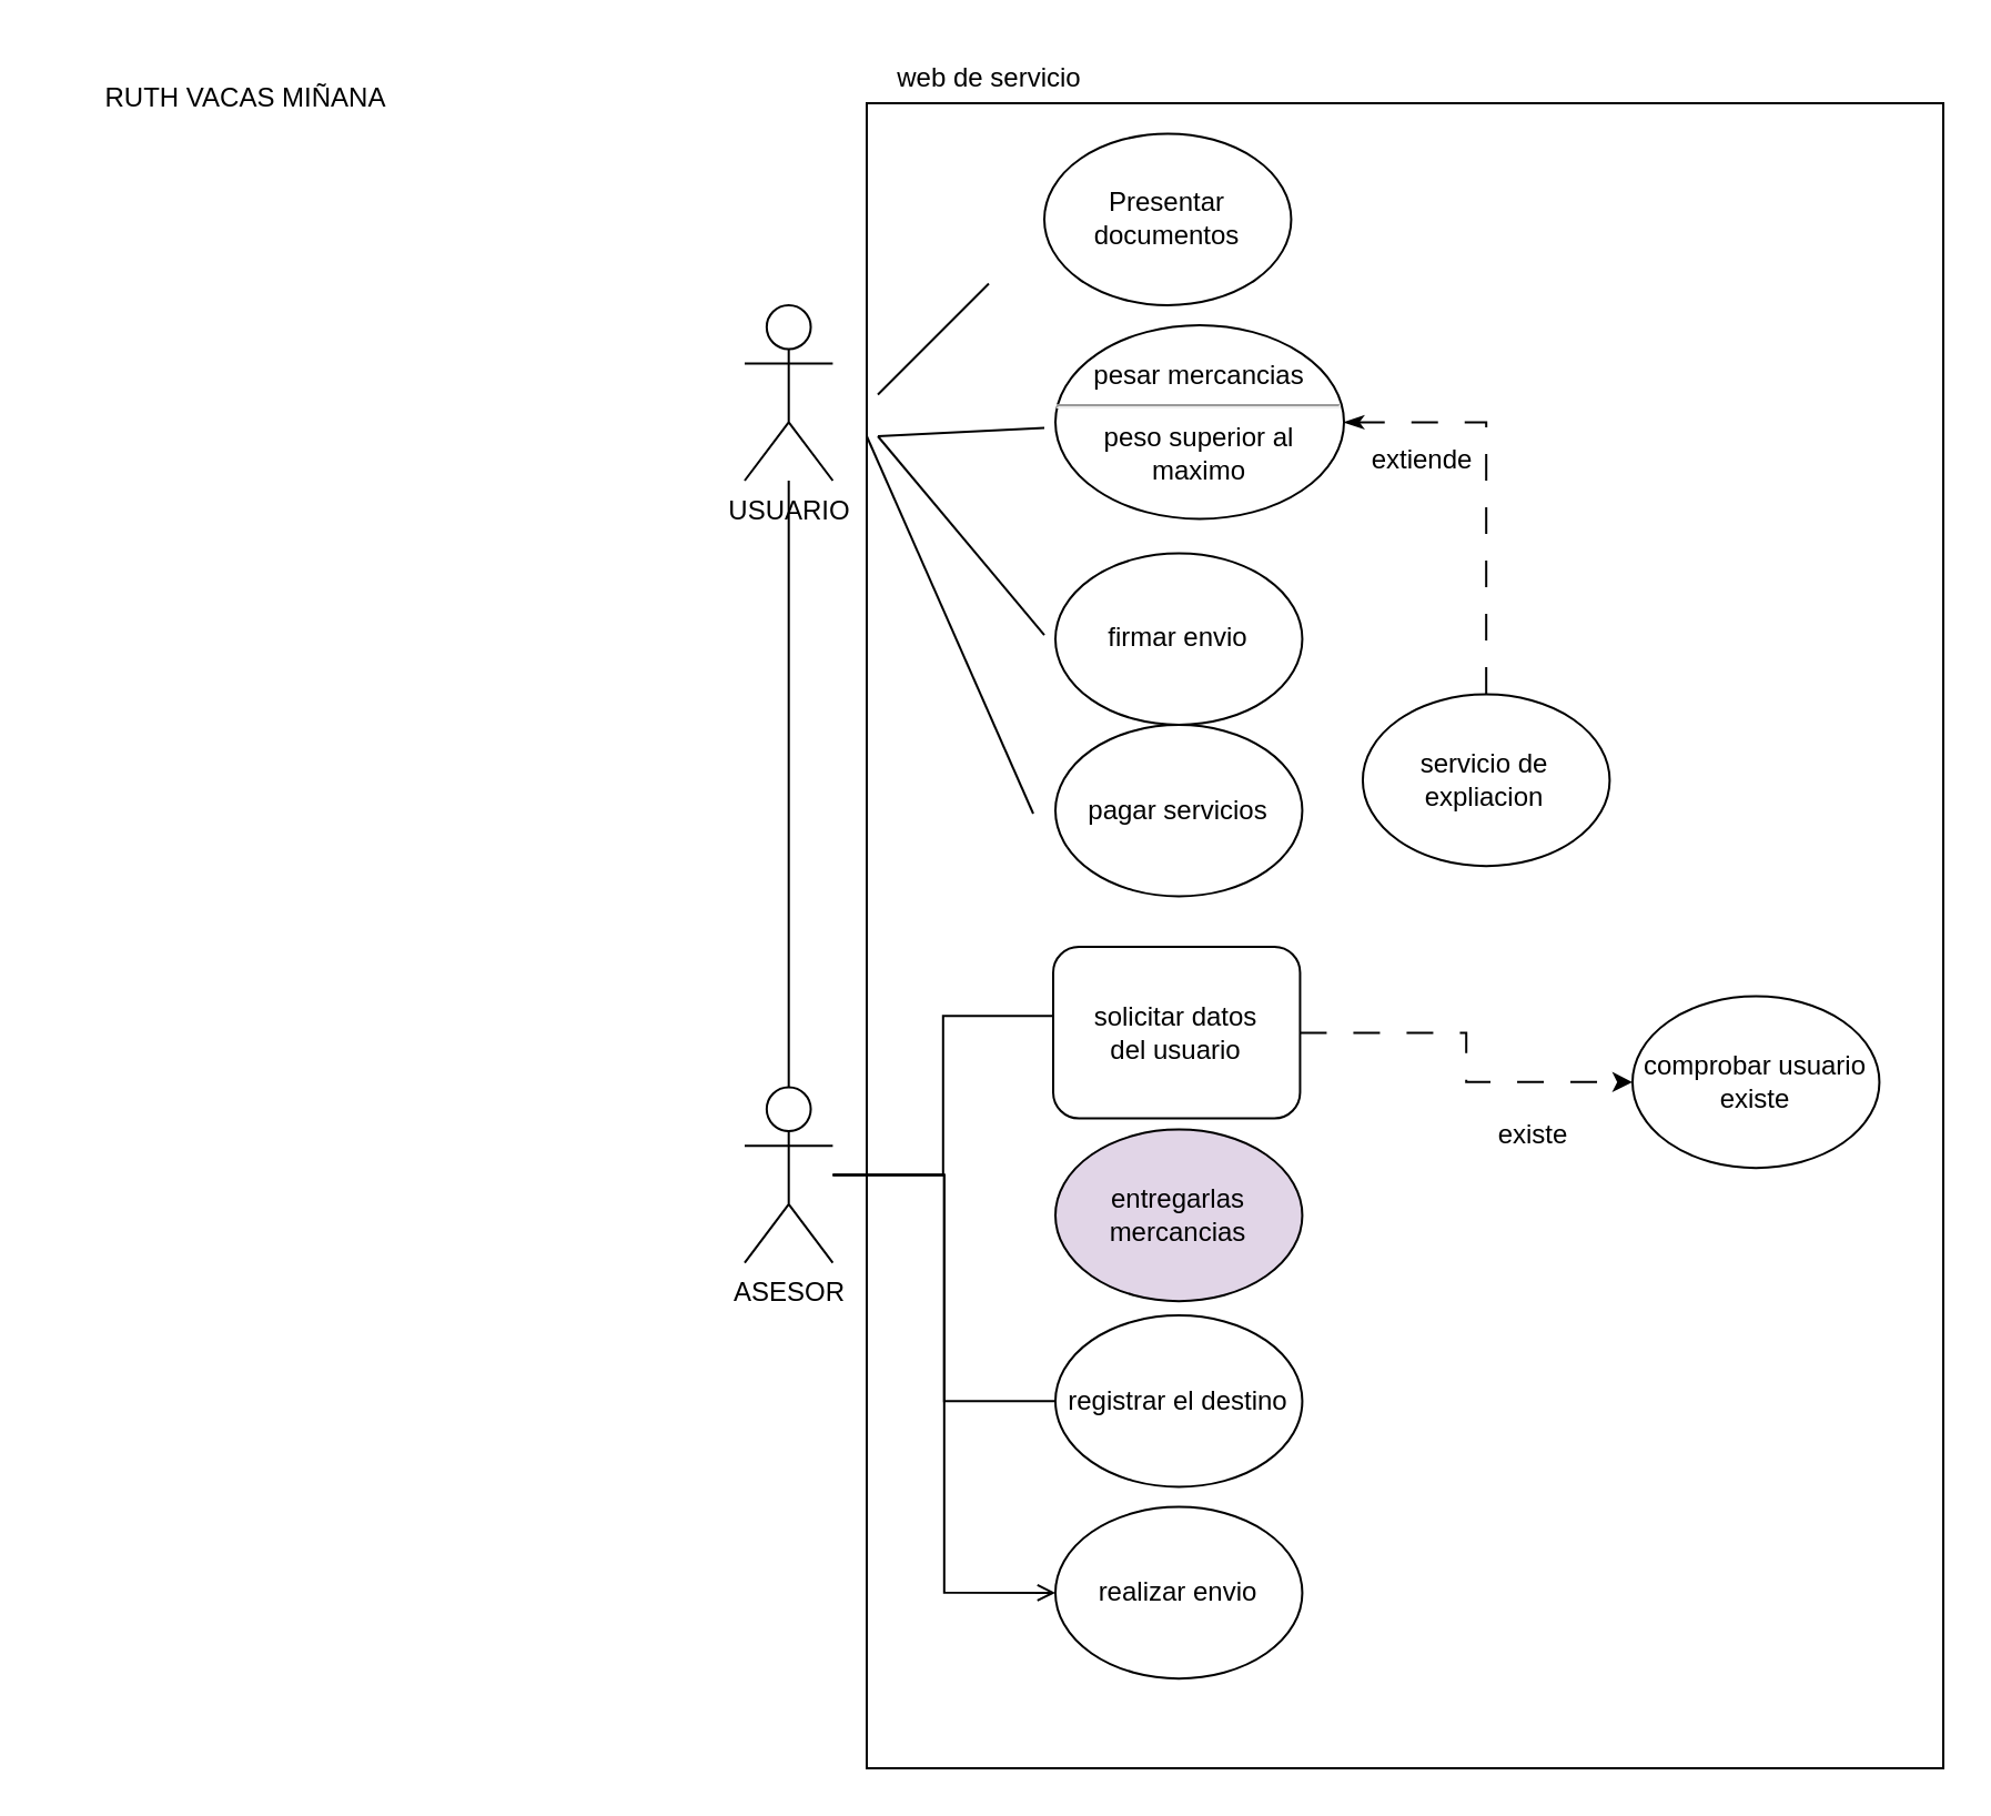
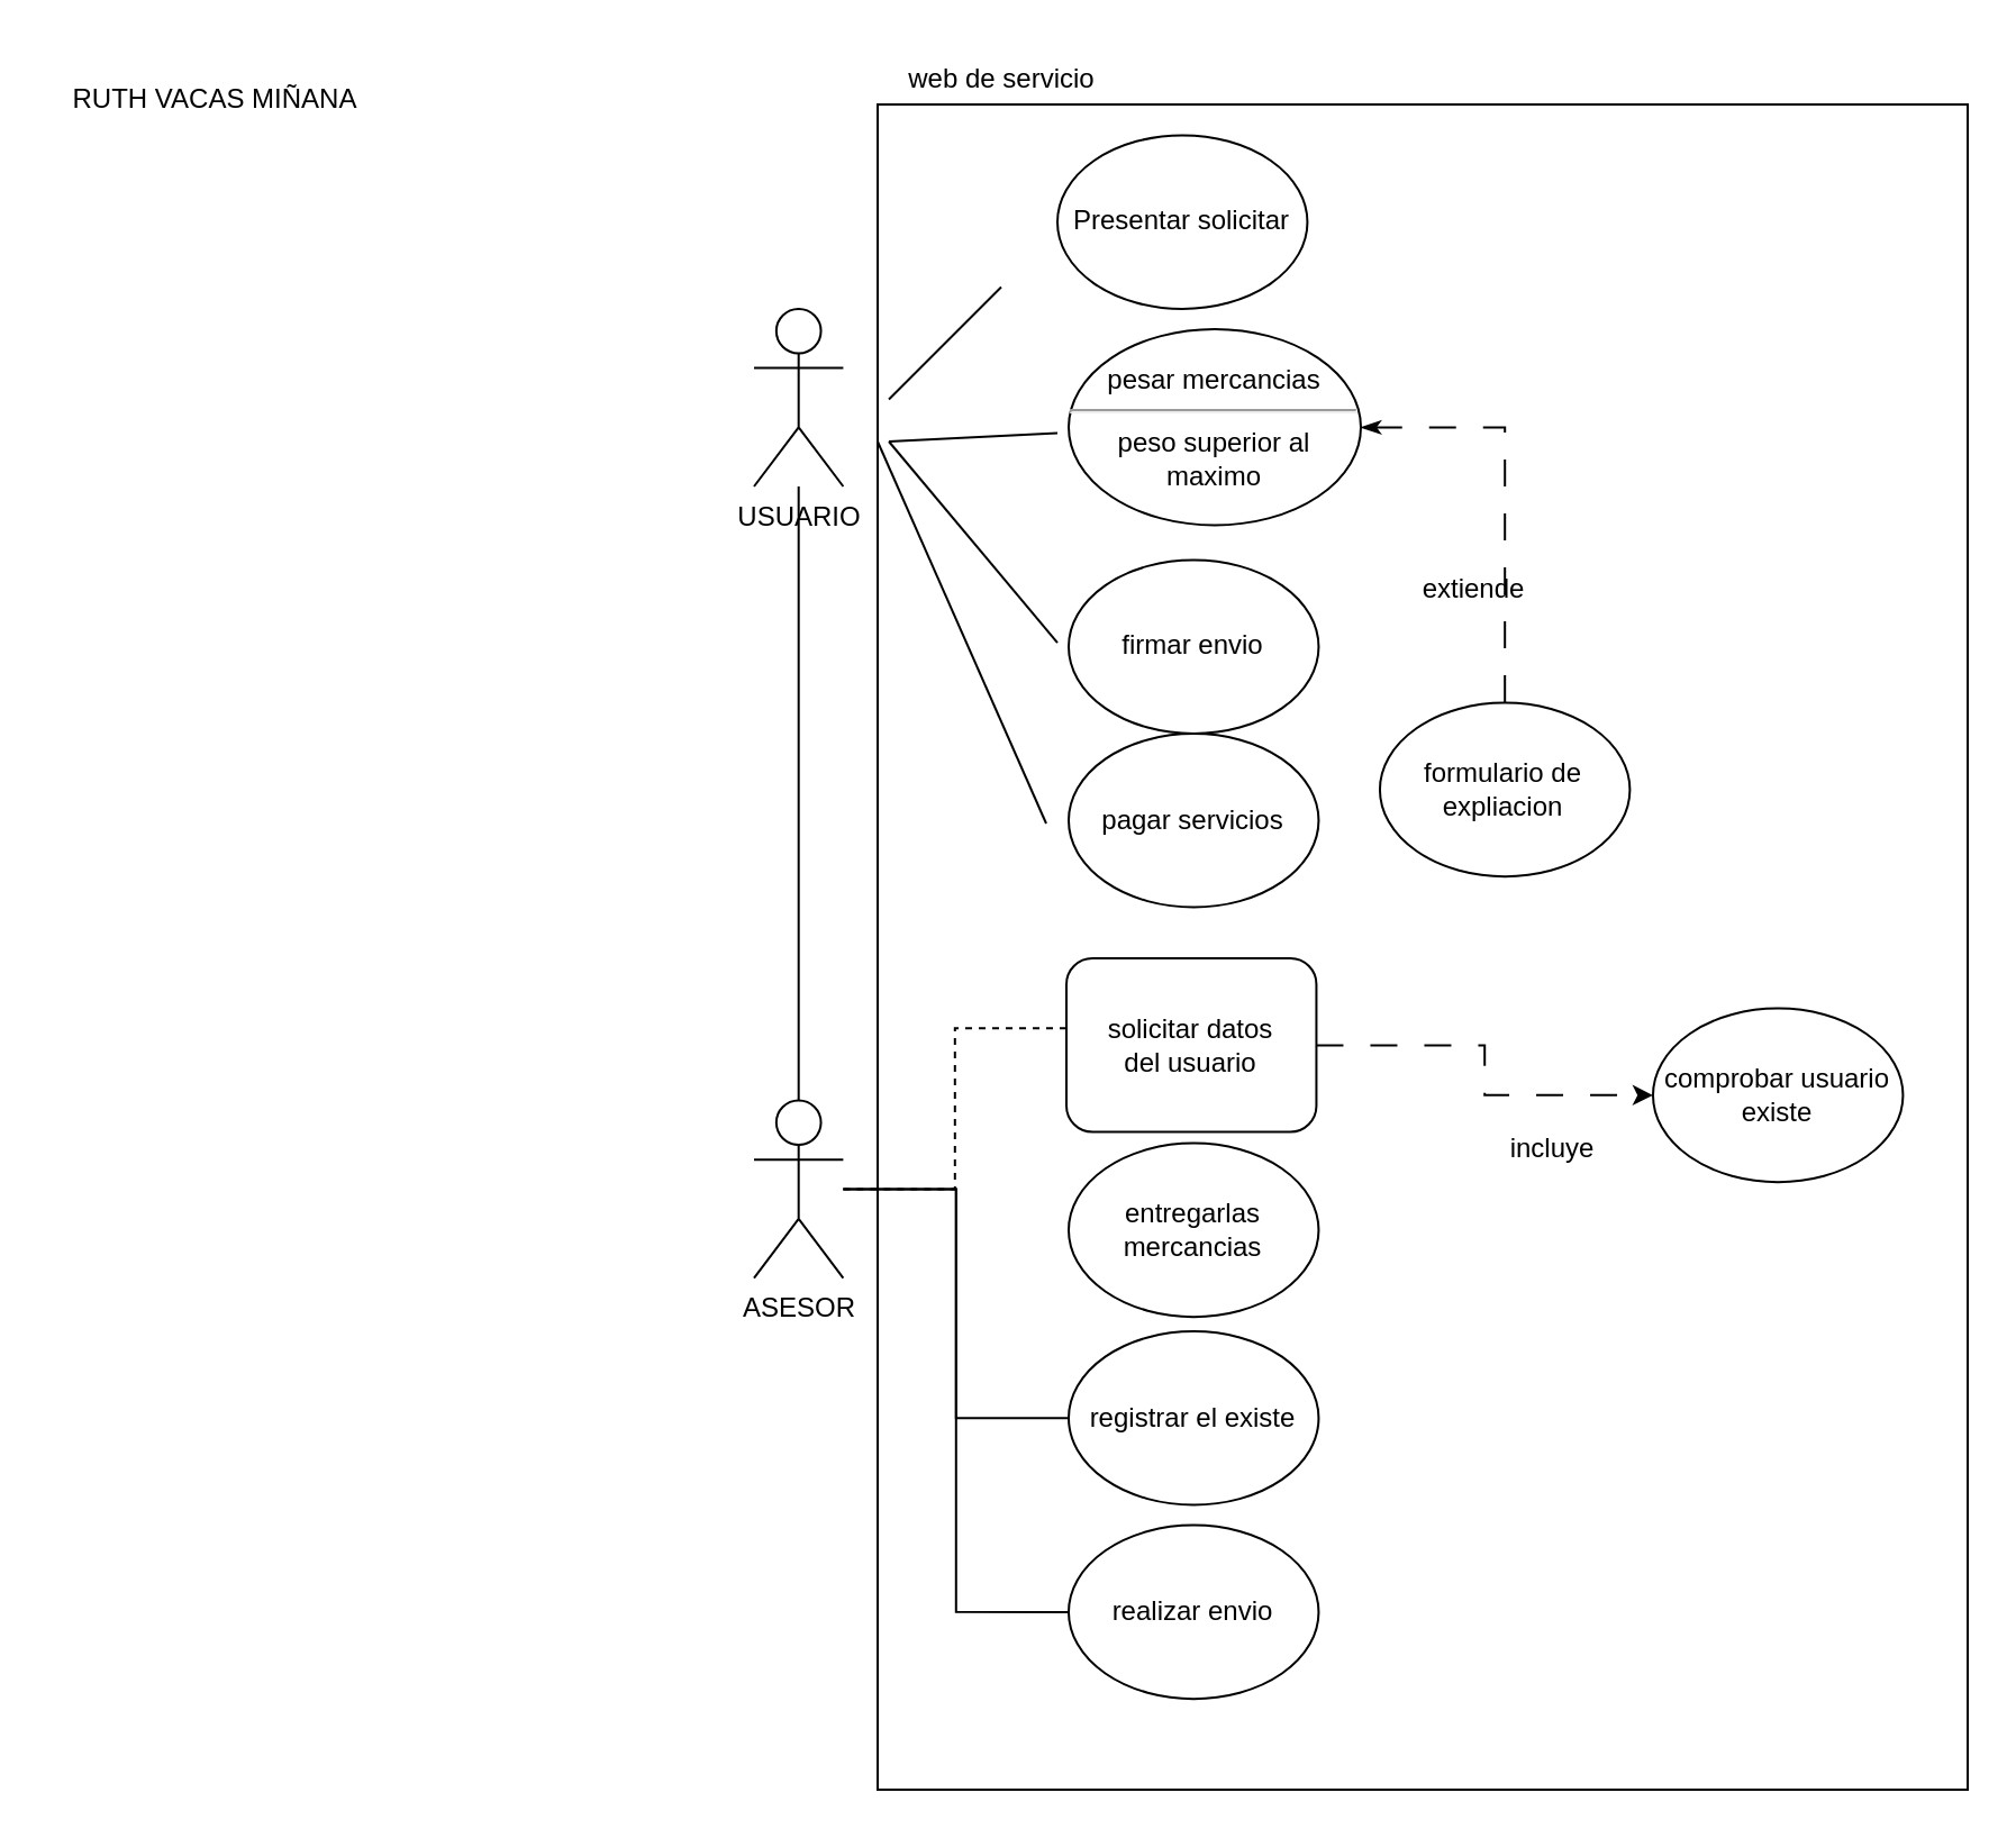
  <mxCell id="0" />
  <mxCell id="1" parent="0" />
- <mxCell id="2" value="RUTH VACAS MIÑANA" style="text;html=1;align=center;verticalAlign=middle;resizable=0;points=[];autosize=1;strokeColor=none;fillColor=none;" parent="1" vertex="1"><mxGeometry x="35" y="29" width="150" height="30" as="geometry" /></mxCell>
+ <mxCell id="2" value="RUTH VACAS MIÑANA" style="text;html=1;align=center;verticalAlign=middle;resizable=0;points=[];autosize=1;strokeColor=none;fillColor=none;" parent="1" vertex="1"><mxGeometry x="20" y="29" width="150" height="30" as="geometry" /></mxCell>
  <mxCell id="3" value="" style="group" vertex="1" connectable="0" parent="1"><mxGeometry x="335" y="20" width="540" height="776" as="geometry" /></mxCell>
  <mxCell id="4" value="web de servicio" style="text;html=1;align=center;verticalAlign=middle;resizable=0;points=[];autosize=1;strokeColor=none;fillColor=none;" vertex="1" parent="3"><mxGeometry x="54.997" width="110" height="30" as="geometry" /></mxCell>
  <mxCell id="5" value="" style="rounded=0;whiteSpace=wrap;html=1;fillColor=none;" parent="3" vertex="1"><mxGeometry x="55" y="26" width="485" height="750" as="geometry" /></mxCell>
  <mxCell id="6" value="USUARIO" style="shape=umlActor;verticalLabelPosition=bottom;verticalAlign=top;html=1;outlineConnect=0;" parent="3" vertex="1"><mxGeometry y="116.97" width="39.7" height="79.03" as="geometry" /></mxCell>
- <mxCell id="7" value="Presentar documentos" style="ellipse;whiteSpace=wrap;html=1;" parent="3" vertex="1"><mxGeometry x="134.996" y="39.701" width="111.22" height="77.272" as="geometry" /></mxCell>
+ <mxCell id="7" value="Presentar solicitar" style="ellipse;whiteSpace=wrap;html=1;" parent="3" vertex="1"><mxGeometry x="134.996" y="39.701" width="111.22" height="77.272" as="geometry" /></mxCell>
  <mxCell id="8" value="&lt;div&gt;pesar mercancias&lt;/div&gt;&lt;div&gt;&lt;hr&gt;peso superior al maximo&lt;br&gt;&lt;/div&gt;" style="ellipse;whiteSpace=wrap;html=1;" vertex="1" parent="3"><mxGeometry x="140" y="126" width="130" height="87.27" as="geometry" /></mxCell>
  <mxCell id="9" value="firmar envio" style="ellipse;whiteSpace=wrap;html=1;" vertex="1" parent="3"><mxGeometry x="139.996" y="228.731" width="111.22" height="77.272" as="geometry" /></mxCell>
  <mxCell id="10" value="pagar servicios" style="ellipse;whiteSpace=wrap;html=1;" vertex="1" parent="3"><mxGeometry x="139.996" y="306.001" width="111.22" height="77.272" as="geometry" /></mxCell>
  <mxCell id="11" value="ASESOR" style="shape=umlActor;verticalLabelPosition=bottom;verticalAlign=top;html=1;outlineConnect=0;" vertex="1" parent="3"><mxGeometry y="469.27" width="39.7" height="79.03" as="geometry" /></mxCell>
  <mxCell id="12" value="&lt;div&gt;solicitar datos&lt;/div&gt;&lt;div&gt;del usuario&lt;br&gt;&lt;/div&gt;" style="whiteSpace=wrap;html=1;rounded=1;" vertex="1" parent="3"><mxGeometry x="138.996" y="406.001" width="111.22" height="77.272" as="geometry" /></mxCell>
- <mxCell id="13" style="edgeStyle=orthogonalEdgeStyle;rounded=0;orthogonalLoop=1;jettySize=auto;html=1;entryX=0;entryY=0.403;entryDx=0;entryDy=0;entryPerimeter=0;endArrow=none;endFill=0;" edge="1" parent="3" source="11" target="12"><mxGeometry relative="1" as="geometry" /></mxCell>
- <mxCell id="14" value="entregarlas mercancias" style="ellipse;whiteSpace=wrap;html=1;fillColor=#e1d5e7;" vertex="1" parent="3"><mxGeometry x="139.996" y="488.301" width="111.22" height="77.272" as="geometry" /></mxCell>
+ <mxCell id="13" style="edgeStyle=orthogonalEdgeStyle;rounded=0;orthogonalLoop=1;jettySize=auto;html=1;entryX=0;entryY=0.403;entryDx=0;entryDy=0;entryPerimeter=0;endArrow=none;endFill=0;dashed=1;" edge="1" parent="3" source="11" target="12"><mxGeometry relative="1" as="geometry" /></mxCell>
+ <mxCell id="14" value="entregarlas mercancias" style="ellipse;whiteSpace=wrap;html=1;" vertex="1" parent="3"><mxGeometry x="139.996" y="488.301" width="111.22" height="77.272" as="geometry" /></mxCell>
  <mxCell id="15" style="edgeStyle=orthogonalEdgeStyle;rounded=0;orthogonalLoop=1;jettySize=auto;html=1;startArrow=none;startFill=0;endArrow=none;endFill=0;" edge="1" parent="3" source="11" target="6"><mxGeometry relative="1" as="geometry" /></mxCell>
- <mxCell id="16" value="registrar el destino" style="ellipse;whiteSpace=wrap;html=1;" vertex="1" parent="3"><mxGeometry x="139.996" y="572.001" width="111.22" height="77.272" as="geometry" /></mxCell>
+ <mxCell id="16" value="registrar el existe" style="ellipse;whiteSpace=wrap;html=1;" vertex="1" parent="3"><mxGeometry x="139.996" y="572.001" width="111.22" height="77.272" as="geometry" /></mxCell>
  <mxCell id="17" style="edgeStyle=orthogonalEdgeStyle;rounded=0;orthogonalLoop=1;jettySize=auto;html=1;entryX=0;entryY=0.5;entryDx=0;entryDy=0;startArrow=none;startFill=0;endArrow=none;endFill=0;" edge="1" parent="3" source="11" target="16"><mxGeometry relative="1" as="geometry" /></mxCell>
  <mxCell id="18" value="realizar envio" style="ellipse;whiteSpace=wrap;html=1;" vertex="1" parent="3"><mxGeometry x="139.996" y="658.301" width="111.22" height="77.272" as="geometry" /></mxCell>
- <mxCell id="19" style="edgeStyle=orthogonalEdgeStyle;rounded=0;orthogonalLoop=1;jettySize=auto;html=1;entryX=0;entryY=0.5;entryDx=0;entryDy=0;startArrow=none;startFill=0;endArrow=open;endFill=0;" edge="1" parent="3" source="11" target="18"><mxGeometry relative="1" as="geometry" /></mxCell>
+ <mxCell id="19" style="edgeStyle=orthogonalEdgeStyle;rounded=0;orthogonalLoop=1;jettySize=auto;html=1;entryX=0;entryY=0.5;entryDx=0;entryDy=0;startArrow=none;startFill=0;endArrow=none;endFill=0;" edge="1" parent="3" source="11" target="18"><mxGeometry relative="1" as="geometry" /></mxCell>
  <mxCell id="20" value="" style="endArrow=none;html=1;rounded=0;" edge="1" parent="3"><mxGeometry width="50" height="50" relative="1" as="geometry"><mxPoint x="60" y="157.27" as="sourcePoint" /><mxPoint x="110" y="107.27" as="targetPoint" /></mxGeometry></mxCell>
  <mxCell id="21" value="" style="endArrow=none;html=1;rounded=0;" edge="1" parent="3"><mxGeometry width="50" height="50" relative="1" as="geometry"><mxPoint x="60" y="176" as="sourcePoint" /><mxPoint x="135" y="172.3" as="targetPoint" /></mxGeometry></mxCell>
  <mxCell id="22" value="" style="endArrow=none;html=1;rounded=0;" edge="1" parent="3"><mxGeometry width="50" height="50" relative="1" as="geometry"><mxPoint x="60" y="176" as="sourcePoint" /><mxPoint x="135" y="265.52" as="targetPoint" /></mxGeometry></mxCell>
  <mxCell id="23" value="" style="endArrow=none;html=1;rounded=0;" edge="1" parent="3"><mxGeometry width="50" height="50" relative="1" as="geometry"><mxPoint x="55" y="176" as="sourcePoint" /><mxPoint x="130" y="346" as="targetPoint" /></mxGeometry></mxCell>
- <mxCell id="24" value="servicio de expliacion" style="ellipse;whiteSpace=wrap;html=1;" vertex="1" parent="3"><mxGeometry x="278.476" y="292.301" width="111.22" height="77.272" as="geometry" /></mxCell>
+ <mxCell id="24" value="formulario de expliacion" style="ellipse;whiteSpace=wrap;html=1;" vertex="1" parent="3"><mxGeometry x="278.476" y="292.301" width="111.22" height="77.272" as="geometry" /></mxCell>
  <mxCell id="25" style="edgeStyle=orthogonalEdgeStyle;rounded=0;orthogonalLoop=1;jettySize=auto;html=1;startArrow=classicThin;startFill=1;endArrow=none;endFill=0;dashed=1;dashPattern=12 12;entryX=0.5;entryY=0;entryDx=0;entryDy=0;" edge="1" parent="3" source="8" target="24"><mxGeometry relative="1" as="geometry"><mxPoint x="330" y="276" as="targetPoint" /></mxGeometry></mxCell>
- <mxCell id="26" value="extiende" style="text;html=1;align=center;verticalAlign=middle;resizable=0;points=[];autosize=1;strokeColor=none;fillColor=none;" vertex="1" parent="3"><mxGeometry x="270" y="172.3" width="70" height="30" as="geometry" /></mxCell>
+ <mxCell id="26" value="extiende" style="text;html=1;align=center;verticalAlign=middle;resizable=0;points=[];autosize=1;strokeColor=none;fillColor=none;" vertex="1" parent="3"><mxGeometry x="285" y="227.3" width="70" height="30" as="geometry" /></mxCell>
  <mxCell id="27" value="comprobar usuario existe" style="ellipse;whiteSpace=wrap;html=1;" vertex="1" parent="3"><mxGeometry x="399.996" y="428.301" width="111.22" height="77.272" as="geometry" /></mxCell>
- <mxCell id="28" value="existe" style="text;html=1;align=center;verticalAlign=middle;resizable=0;points=[];autosize=1;strokeColor=none;fillColor=none;" vertex="1" parent="3"><mxGeometry x="320" y="475.57" width="70" height="30" as="geometry" /></mxCell>
+ <mxCell id="28" value="incluye" style="text;html=1;align=center;verticalAlign=middle;resizable=0;points=[];autosize=1;strokeColor=none;fillColor=none;" vertex="1" parent="3"><mxGeometry x="320" y="475.57" width="70" height="30" as="geometry" /></mxCell>
  <mxCell id="29" style="edgeStyle=orthogonalEdgeStyle;rounded=0;orthogonalLoop=1;jettySize=auto;html=1;dashed=1;dashPattern=12 12;startArrow=none;startFill=0;endArrow=classic;endFill=1;entryX=0;entryY=0.5;entryDx=0;entryDy=0;" edge="1" parent="3" source="12" target="27"><mxGeometry relative="1" as="geometry"><mxPoint x="380" y="448.3" as="targetPoint" /></mxGeometry></mxCell>
